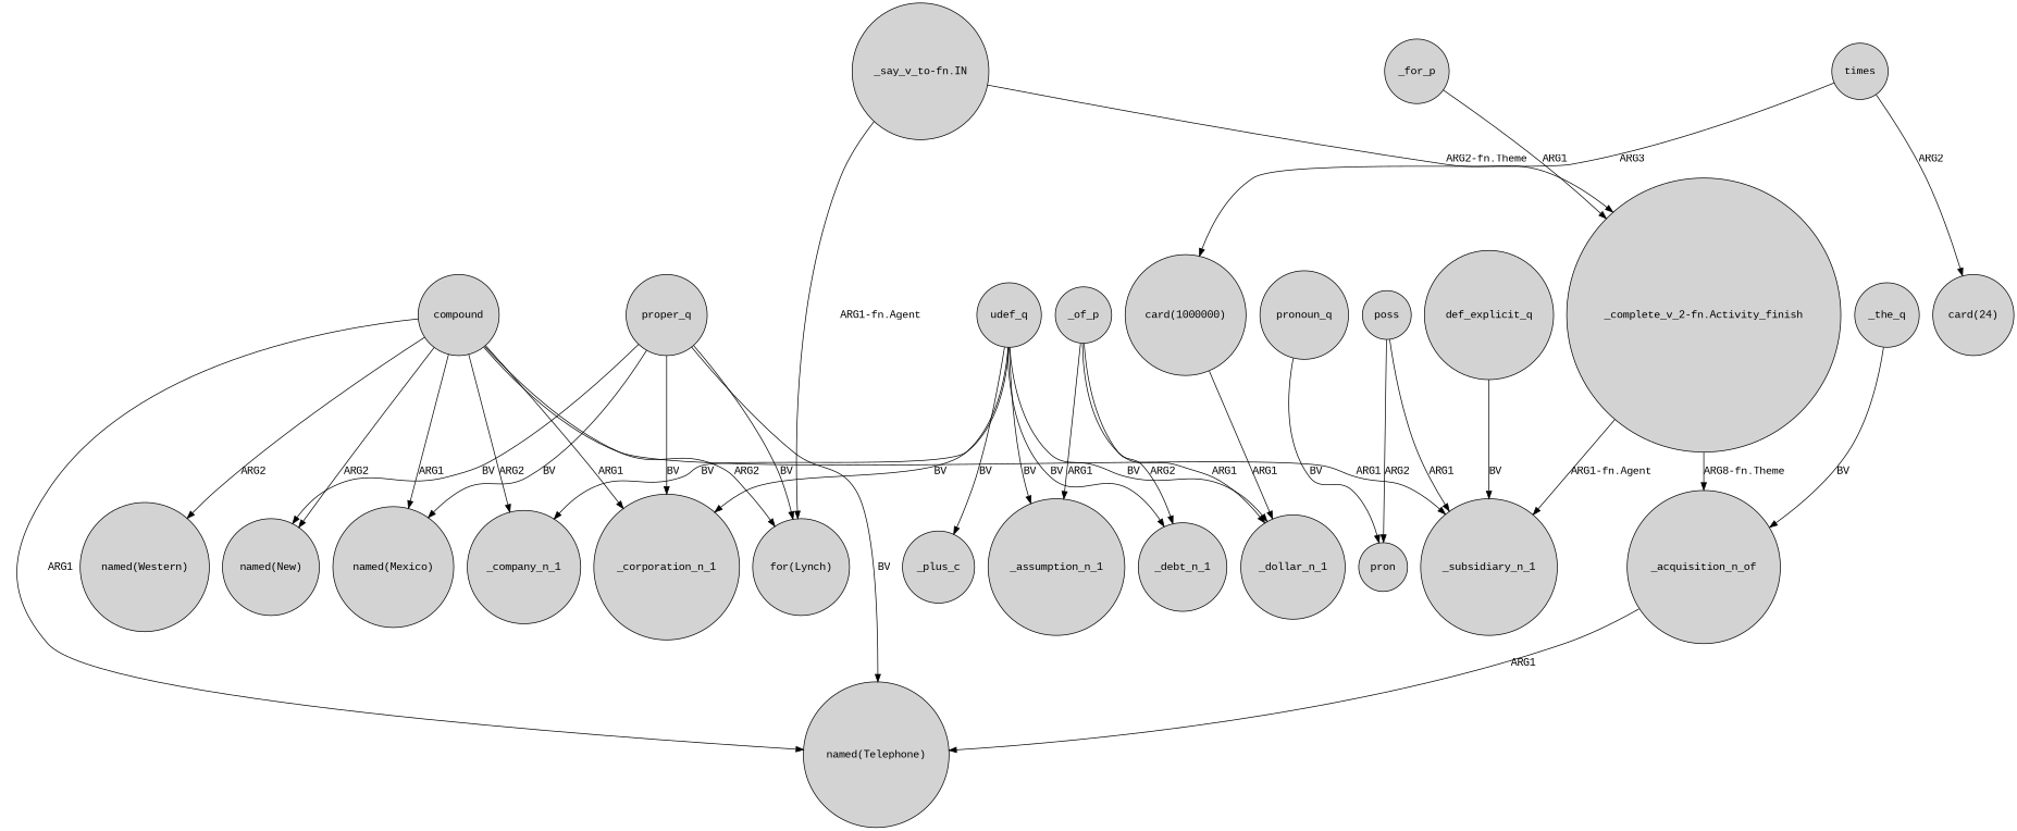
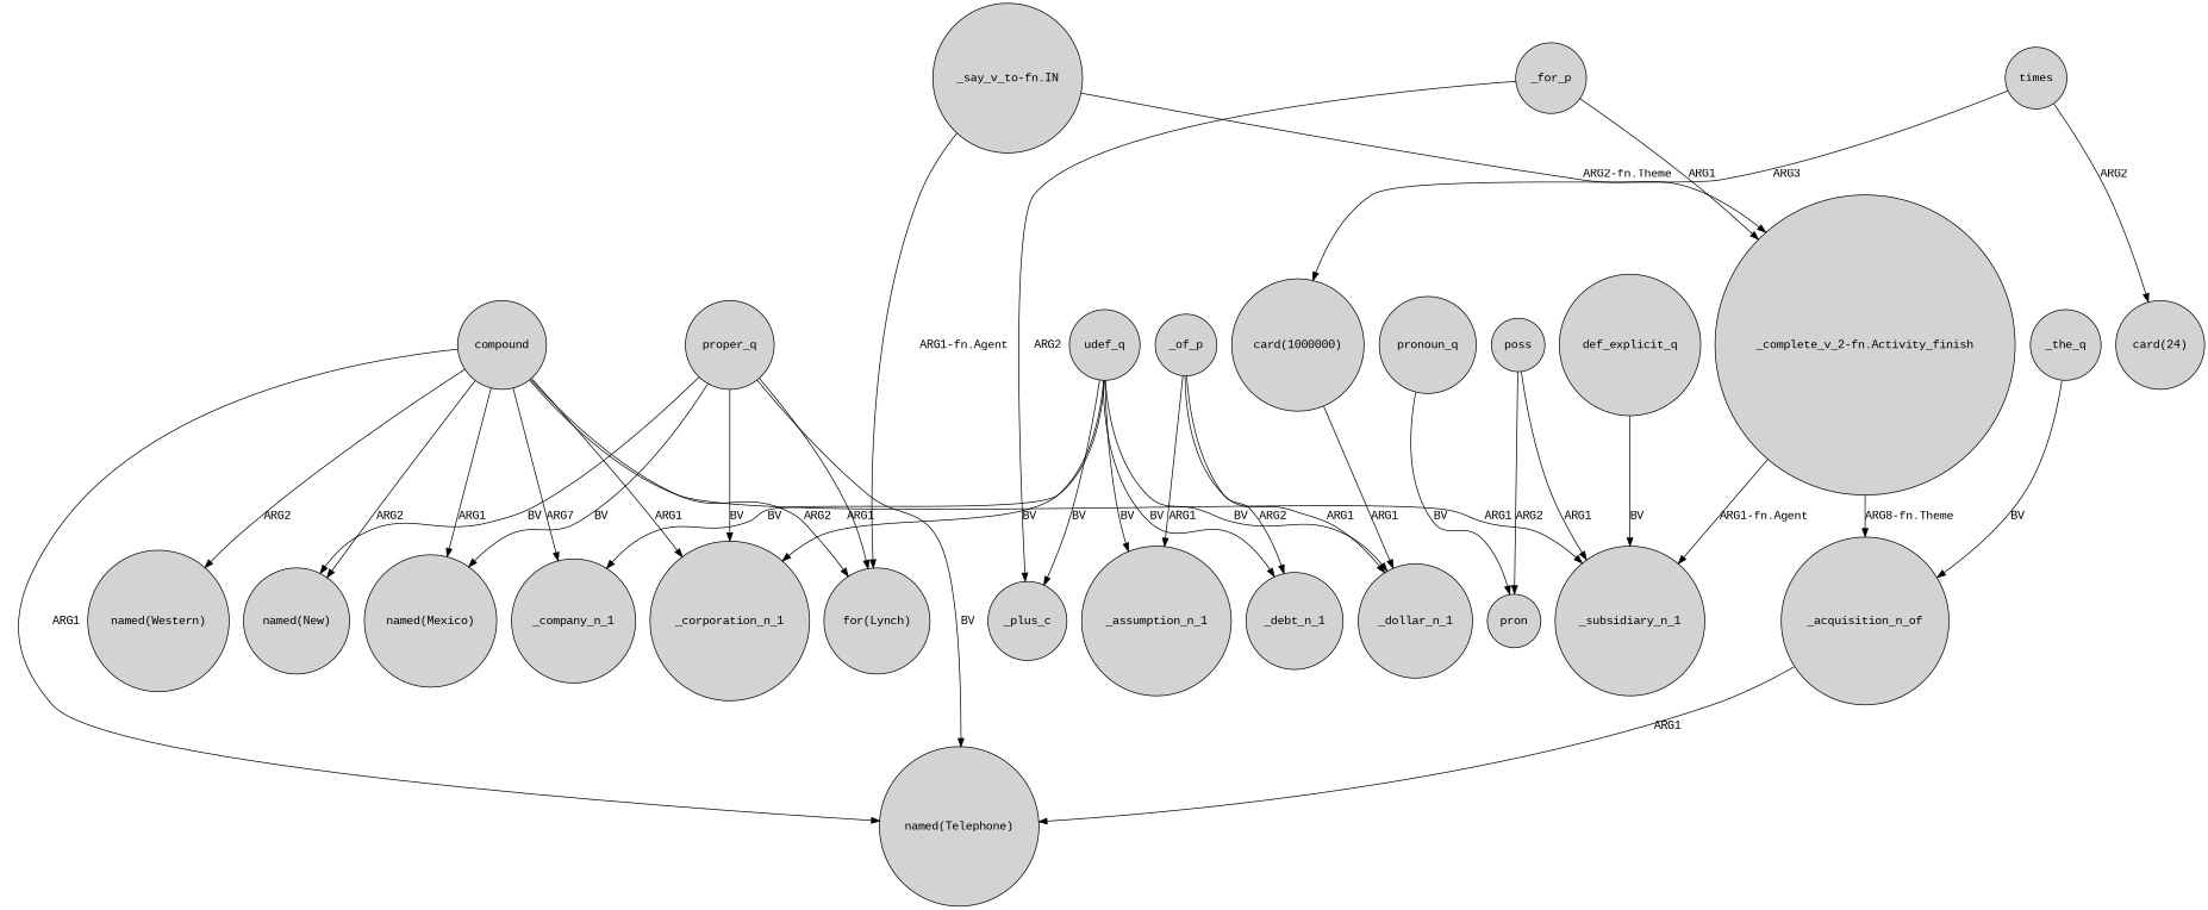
  digraph {
    fontname="Liberation Mono"
    node [fontname="Liberation Mono" shape=circle style=filled]
    edge [fontname="Liberation Mono"]
    "card(1000000)"
    _dollar_n_1
    compound
    "named(New)"
    _subsidiary_n_1
    _company_n_1
    "named(Telephone)"
    n8 [label="for(Lynch)"]
    "named(Mexico)"
    _corporation_n_1
    "named(Western)"
    poss
    pron
    def_explicit_q
    proper_q
    udef_q
    _debt_n_1
    _assumption_n_1
    _plus_c
    _of_p
    _acquisition_n_of
    "_say_v_to-fn.IN"
    "_complete_v_2-fn.Activity_finish"
    pronoun_q
    times
    "card(24)"
    _for_p
    _the_q
    "card(1000000)" -> _dollar_n_1 [label=ARG1]
    compound -> "named(New)" [label=ARG2]
    compound -> _subsidiary_n_1 [label=ARG1]
-   compound -> _company_n_1 [label=ARG2]
+   compound -> _company_n_1 [label=ARG7]
    compound -> "named(Telephone)" [label=ARG1]
    compound -> n8 [label=ARG2]
    compound -> "named(Mexico)" [label=ARG1]
    compound -> _corporation_n_1 [label=ARG1]
    compound -> "named(Western)" [label=ARG2]
    poss -> _subsidiary_n_1 [label=ARG1]
    poss -> pron [label=ARG2]
    def_explicit_q -> _subsidiary_n_1 [label=BV]
    proper_q -> "named(New)" [label=BV]
    proper_q -> "named(Telephone)" [label=BV]
-   proper_q -> n8 [label=BV]
+   proper_q -> n8 [label=ARG1]
    proper_q -> "named(Mexico)" [label=BV]
    proper_q -> _corporation_n_1 [label=BV]
    udef_q -> _dollar_n_1 [label=BV]
    udef_q -> _company_n_1 [label=BV]
    udef_q -> _corporation_n_1 [label=BV]
    udef_q -> _debt_n_1 [label=BV]
    udef_q -> _assumption_n_1 [label=BV]
    udef_q -> _plus_c [label=BV]
    _of_p -> _dollar_n_1 [label=ARG1]
    _of_p -> _debt_n_1 [label=ARG2]
    _of_p -> _assumption_n_1 [label=ARG1]
    _acquisition_n_of -> "named(Telephone)" [label=ARG1]
    "_say_v_to-fn.IN" -> n8 [label="ARG1-fn.Agent"]
    "_say_v_to-fn.IN" -> "_complete_v_2-fn.Activity_finish" [label="ARG2-fn.Theme"]
    "_complete_v_2-fn.Activity_finish" -> _subsidiary_n_1 [label="ARG1-fn.Agent"]
    "_complete_v_2-fn.Activity_finish" -> _acquisition_n_of [label="ARG8-fn.Theme"]
    pronoun_q -> pron [label=BV]
    times -> "card(1000000)" [label=ARG3]
    times -> "card(24)" [label=ARG2]
+   _for_p -> _plus_c [label=ARG2]
    _for_p -> "_complete_v_2-fn.Activity_finish" [label=ARG1]
    _the_q -> _acquisition_n_of [label=BV]
  }
